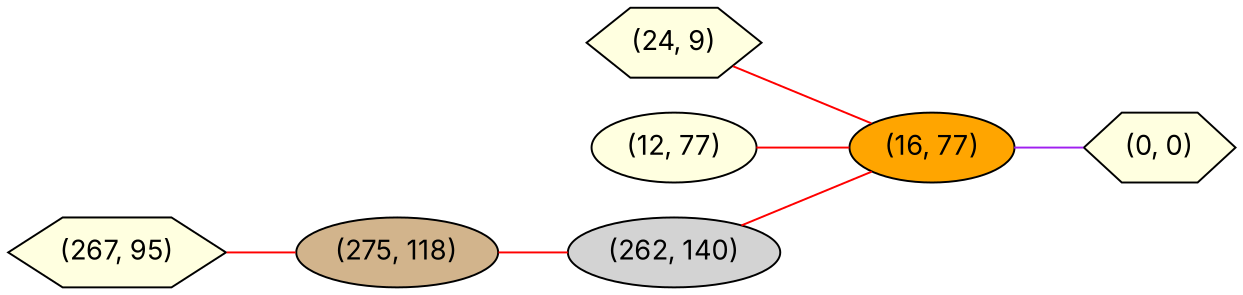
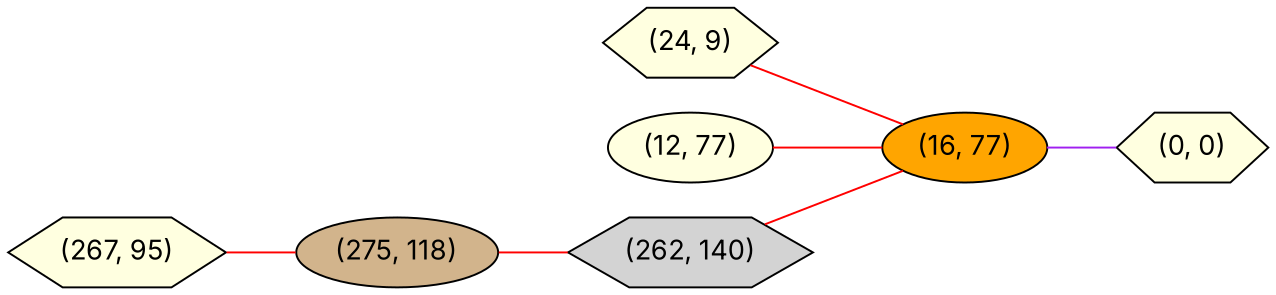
  graph {
    fontname=Inter
    rankdir=LR
    node [fillcolor=lightyellow fontname=Inter shape=ellipse style=filled]
    edge [color=red fontname=Inter weight=1]
    "(24, 9)" [shape=hexagon]
    "(16, 77)" [fillcolor=orange]
    "(0, 0)" [shape=hexagon]
    "(12, 77)"
    "(267, 95)" [shape=hexagon]
    "(275, 118)" [fillcolor=tan]
-   "(262, 140)" [fillcolor=lightgrey]
+   "(262, 140)" [fillcolor=lightgrey shape=hexagon]
    "(24, 9)" -- "(16, 77)"
    "(16, 77)" -- "(0, 0)" [color=purple weight=4]
    "(12, 77)" -- "(16, 77)"
    "(267, 95)" -- "(275, 118)"
    "(275, 118)" -- "(262, 140)"
    "(262, 140)" -- "(16, 77)"
  }
